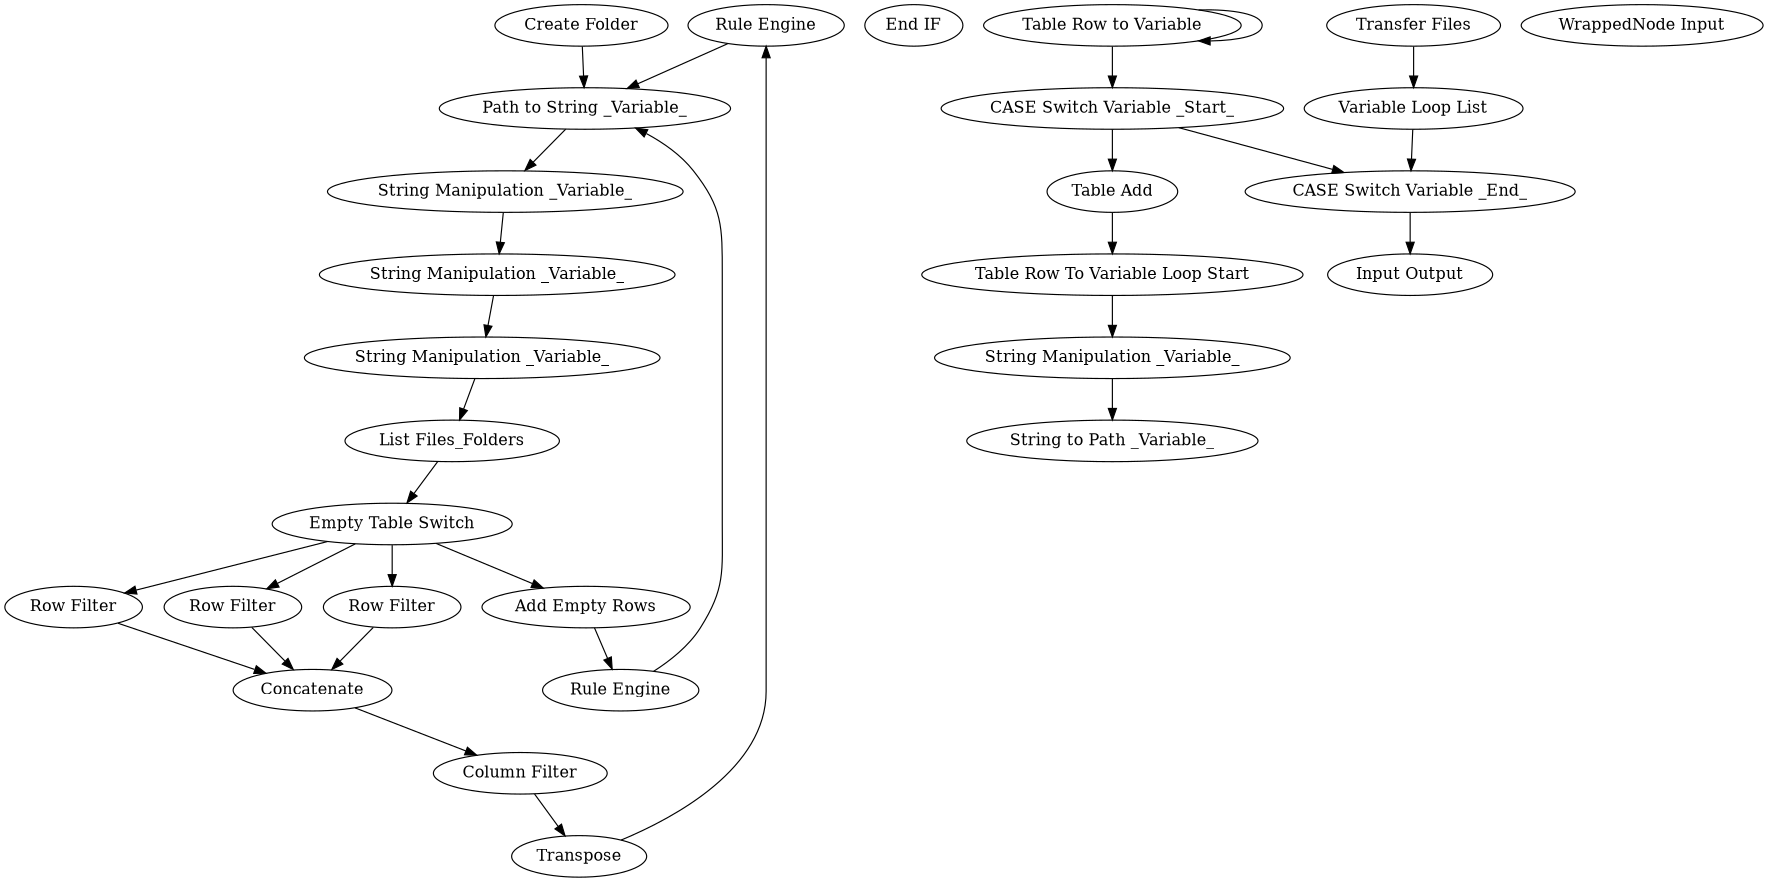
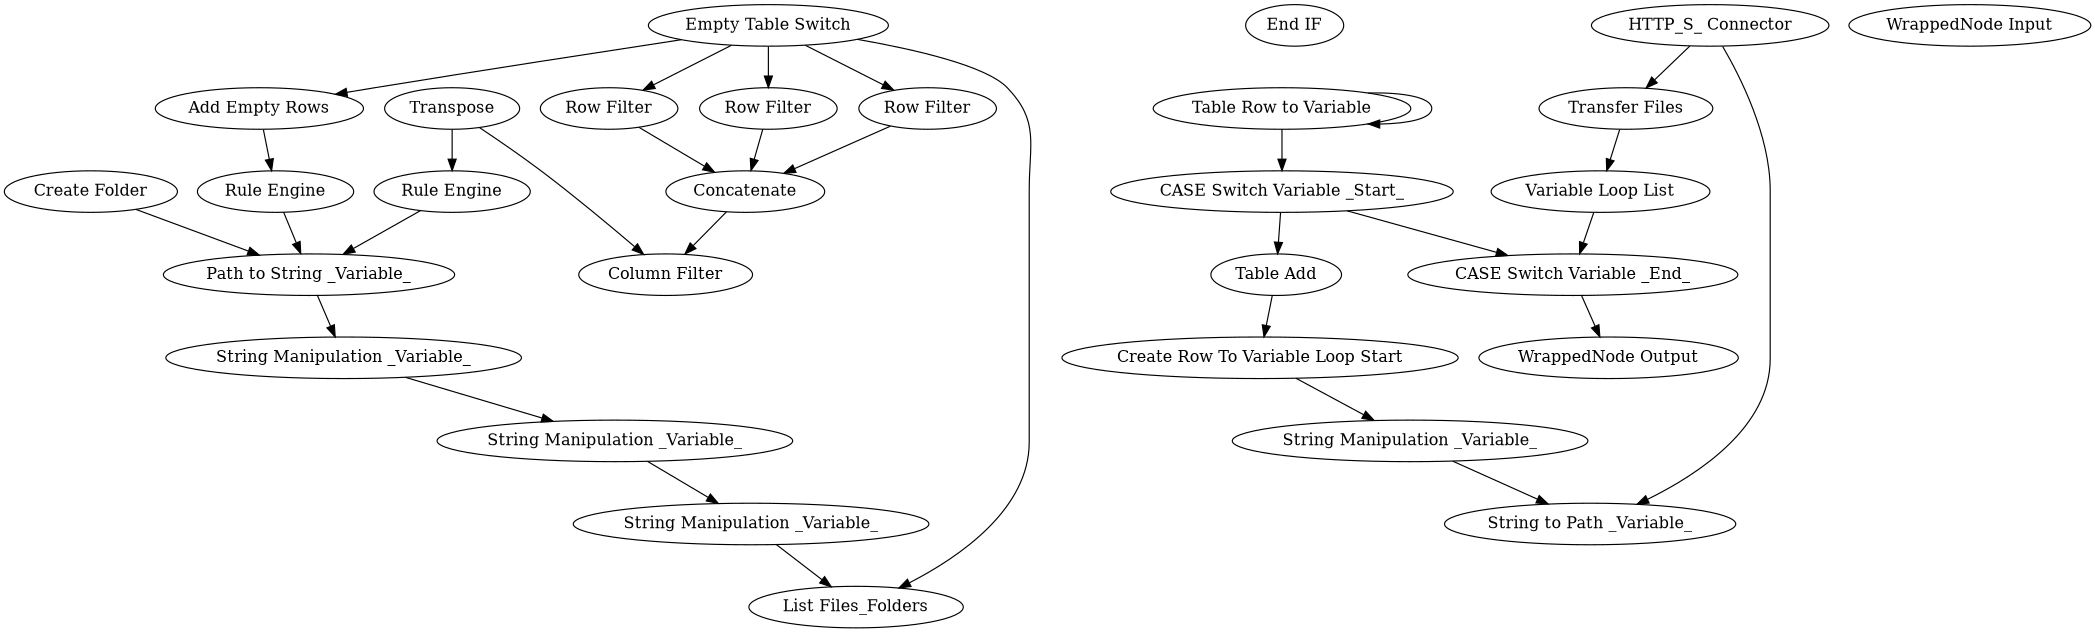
  digraph {
    rankdir=TB
    n1 [label="Rule Engine"]
    n2 [label="Path to String _Variable_"]
    n3 [label="String Manipulation _Variable_"]
    n4 [label="String Manipulation _Variable_"]
    n5 [label="String Manipulation _Variable_"]
    n6 [label="List Files_Folders"]
    n7 [label=Transpose]
    n8 [label="Column Filter"]
    n9 [label="Row Filter"]
    n10 [label=Concatenate]
    n11 [label="Row Filter"]
    n12 [label="Empty Table Switch"]
    n13 [label="Add Empty Rows"]
    n14 [label="Row Filter"]
    n15 [label="Rule Engine"]
    n16 [label="End IF"]
    n17 [label="Table Row to Variable"]
    n18 [label="CASE Switch Variable _Start_"]
    n19 [label="Table Add"]
    n20 [label="CASE Switch Variable _End_"]
    n21 [label="WrappedNode Input"]
-   n22 [label="Input Output"]
-   n23 [label="Table Row To Variable Loop Start"]
+   n22 [label="WrappedNode Output"]
+   n23 [label="Create Row To Variable Loop Start"]
    n24 [label="String Manipulation _Variable_"]
    n25 [label="String to Path _Variable_"]
    n26 [label="Create Folder"]
+   n27 [label="HTTP_S_ Connector"]
    n28 [label="Transfer Files"]
    n29 [label="Variable Loop List"]
    n1 -> n2
    n2 -> n3
    n3 -> n4
    n4 -> n5
    n5 -> n6
-   n6 -> n12
+   n12 -> n6
    n7 -> n1
-   n8 -> n7
+   n7 -> n8
    n9 -> n10
    n10 -> n8
    n11 -> n10
    n12 -> n9
    n12 -> n11
    n12 -> n13
    n12 -> n14
    n13 -> n15
    n14 -> n10
    n15 -> n2
    n17 -> n17
    n17 -> n18
    n18 -> n19
    n18 -> n20
    n19 -> n23
    n20 -> n22
    n23 -> n24
    n24 -> n25
    n26 -> n2
+   n27 -> n25
+   n27 -> n28
    n28 -> n29
    n29 -> n20
  }
